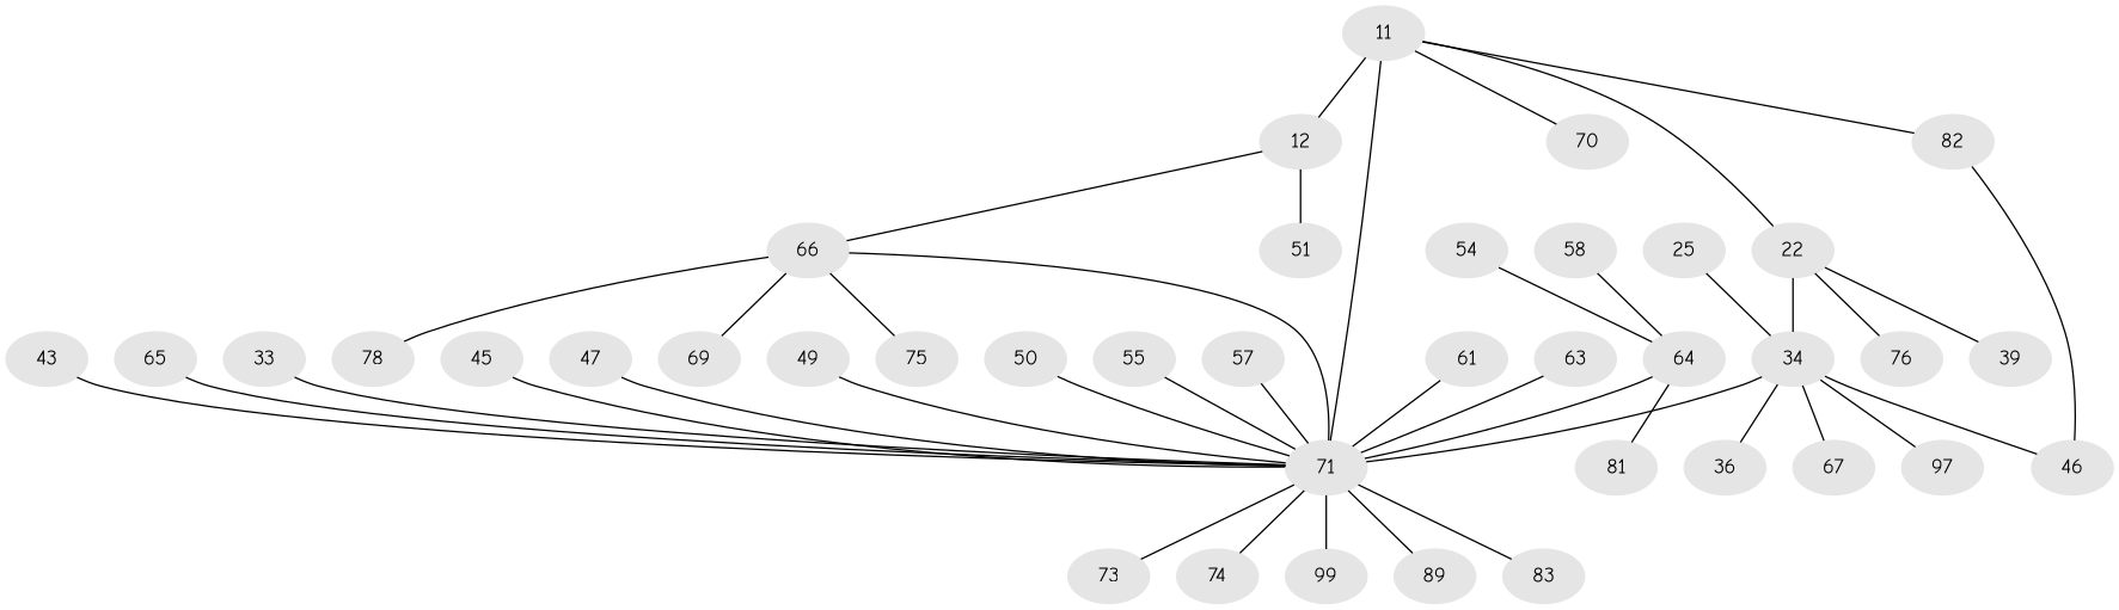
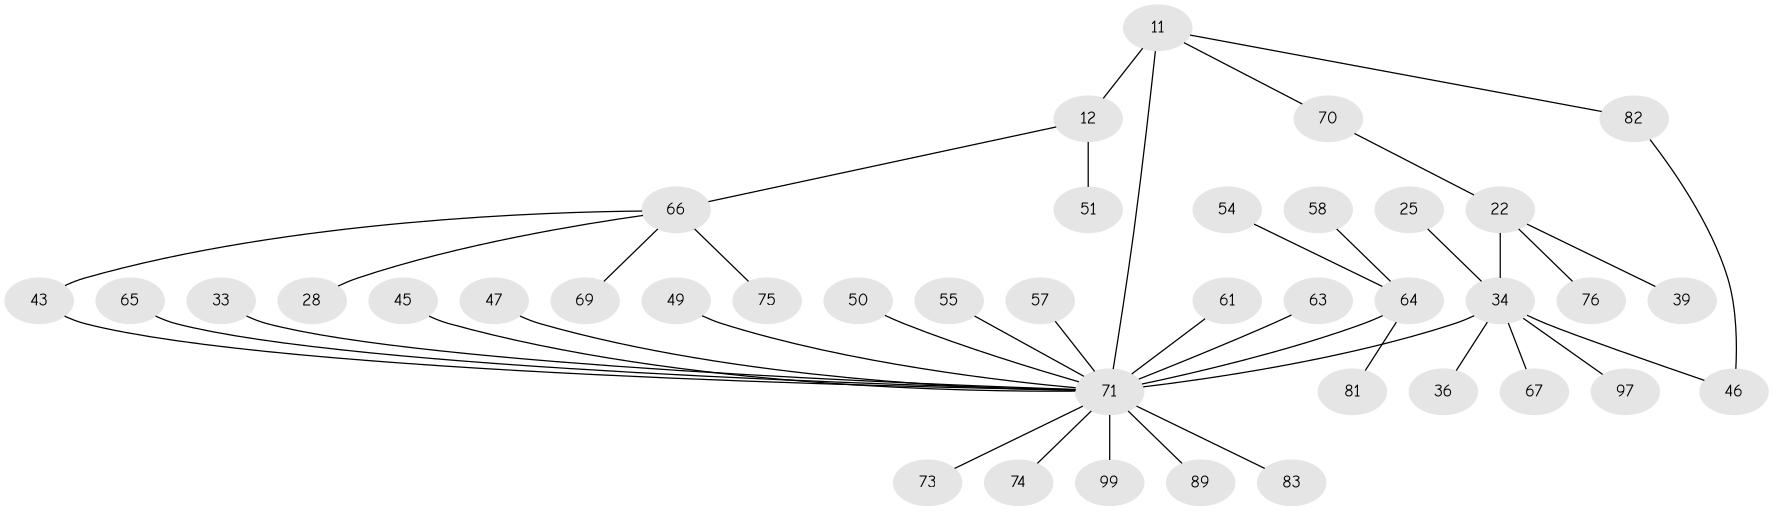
  graph {
    fontname="Comic Neue"
    node [color=gray90 fontname="Comic Neue" style=filled]
    edge [fontname="Comic Neue"]
    11 [super="+10"]
    12 [super="+9"]
    22 [super="+20"]
    70
    71 [super="+48+16+2+29+21+8"]
    82
    51 [super="+37"]
    66 [super="+7+28+38+52+53+60+62"]
    34 [super="+19"]
    39
    76
    73
    74 [super="+35"]
    n14 [label=99]
    n15 [label=89 super="+41+68"]
    83
    46
    69
    75
-   78
+   78 [label=28]
    36
    67 [super="+56"]
    n23 [label=97 super="+72"]
    25
    33
    43 [super="+40+4"]
    45 [super="+27"]
    47
    49
    50
    54 [super="+31"]
    64 [super="+15+23"]
    81
    55
    57
    58
    61
    63
    65
    11 -- 12 [weight=4]
-   11 -- 22
+   70 -- 22
    11 -- 70
    11 -- 71 [weight=3]
    11 -- 82
    12 -- 51
    12 -- 66
    22 -- 34 [weight=4]
    22 -- 39
    22 -- 76
    71 -- 73
    71 -- 74
    71 -- n14
    71 -- n15
    71 -- 83
    82 -- 46
-   66 -- 71 [weight=5]
+   66 -- 43 [weight=5]
    66 -- 69
    66 -- 75
    66 -- 78
    34 -- 71 [weight=3]
    34 -- 46
    34 -- 36
    34 -- 67
    34 -- n23
    25 -- 34
    33 -- 71
    43 -- 71 [weight=6]
    45 -- 71
    47 -- 71
    49 -- 71
    50 -- 71
    54 -- 64
    64 -- 71 [weight=4]
    64 -- 81
    55 -- 71
    57 -- 71
    58 -- 64
    61 -- 71
    63 -- 71
    65 -- 71
  }
